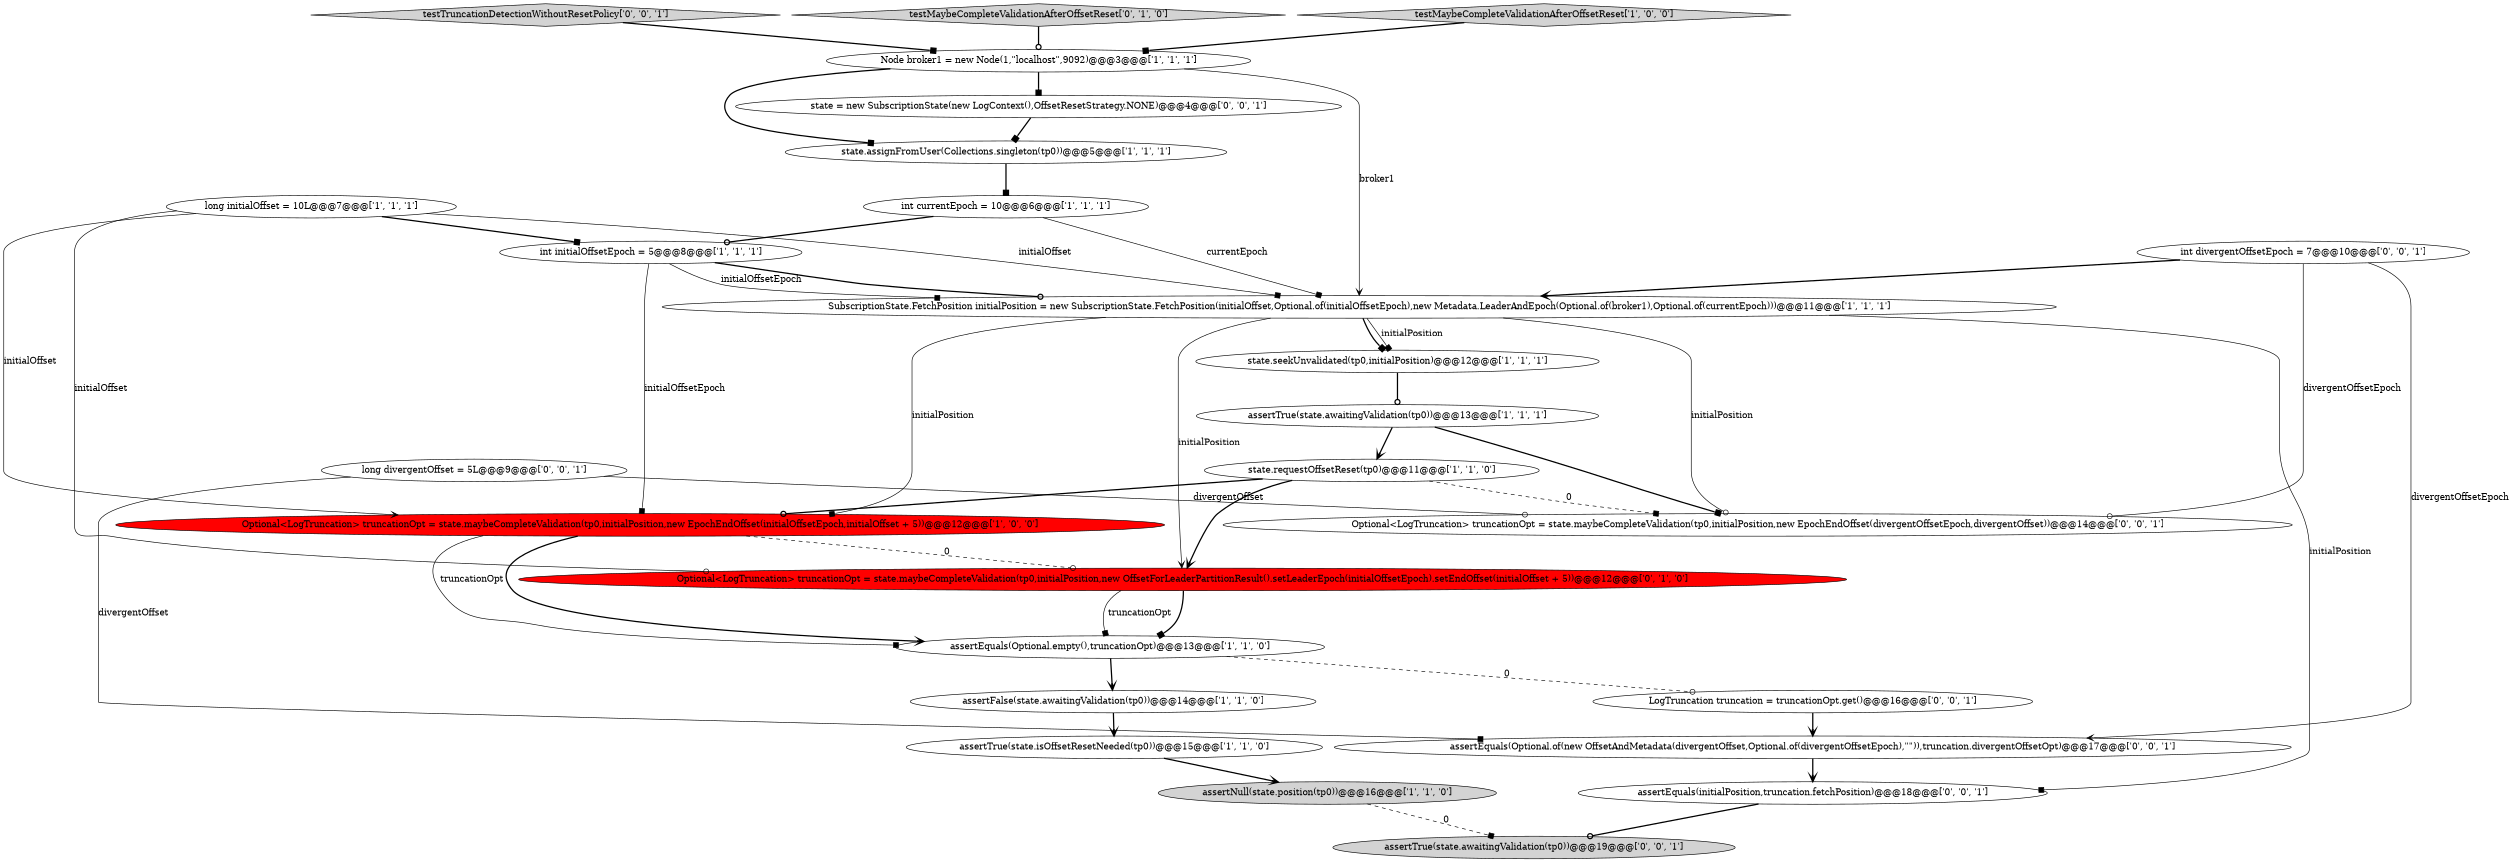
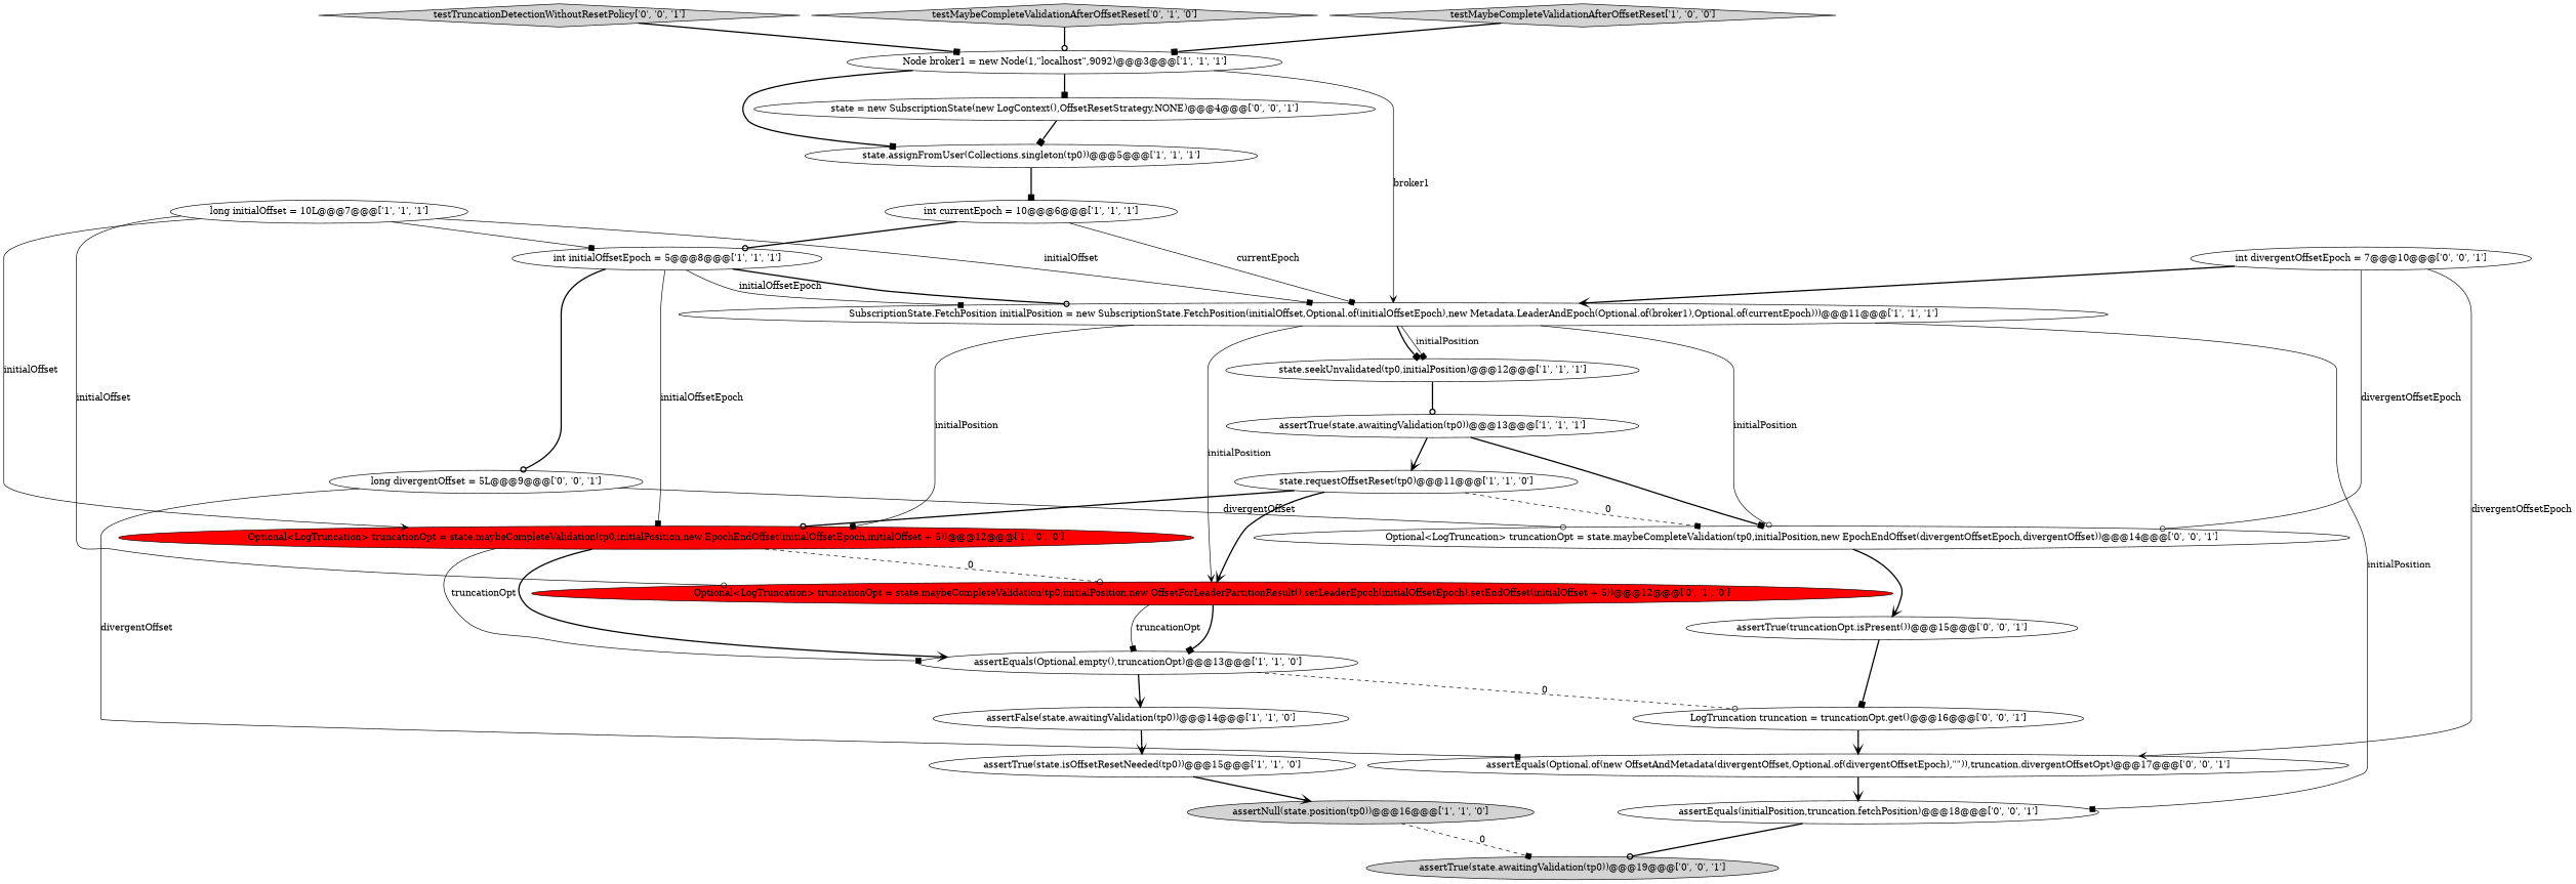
  digraph {
    node [fillcolor=white shape=ellipse style=filled]
    edge [arrowhead=box style=bold]
    n1 [label="state = new SubscriptionState(new LogContext(),OffsetResetStrategy.NONE)@@@4@@@['0', '0', '1']"]
    n2 [label="state.assignFromUser(Collections.singleton(tp0))@@@5@@@['1', '1', '1']"]
    n3 [label="int currentEpoch = 10@@@6@@@['1', '1', '1']"]
    n4 [label="SubscriptionState.FetchPosition initialPosition = new SubscriptionState.FetchPosition(initialOffset,Optional.of(initialOffsetEpoch),new Metadata.LeaderAndEpoch(Optional.of(broker1),Optional.of(currentEpoch)))@@@11@@@['1', '1', '1']"]
    n5 [fillcolor=red label="Optional<LogTruncation> truncationOpt = state.maybeCompleteValidation(tp0,initialPosition,new OffsetForLeaderPartitionResult().setLeaderEpoch(initialOffsetEpoch).setEndOffset(initialOffset + 5))@@@12@@@['0', '1', '0']"]
    n6 [label="Optional<LogTruncation> truncationOpt = state.maybeCompleteValidation(tp0,initialPosition,new EpochEndOffset(divergentOffsetEpoch,divergentOffset))@@@14@@@['0', '0', '1']"]
    n7 [label="assertEquals(initialPosition,truncation.fetchPosition)@@@18@@@['0', '0', '1']"]
    n8 [label="state.seekUnvalidated(tp0,initialPosition)@@@12@@@['1', '1', '1']"]
    n9 [fillcolor=red label="Optional<LogTruncation> truncationOpt = state.maybeCompleteValidation(tp0,initialPosition,new EpochEndOffset(initialOffsetEpoch,initialOffset + 5))@@@12@@@['1', '0', '0']"]
    n10 [label="assertEquals(Optional.empty(),truncationOpt)@@@13@@@['1', '1', '0']"]
+   n11 [label="assertTrue(truncationOpt.isPresent())@@@15@@@['0', '0', '1']"]
    n12 [fillcolor=lightgray label="assertTrue(state.awaitingValidation(tp0))@@@19@@@['0', '0', '1']"]
    n13 [label="assertTrue(state.awaitingValidation(tp0))@@@13@@@['1', '1', '1']"]
    n14 [label="LogTruncation truncation = truncationOpt.get()@@@16@@@['0', '0', '1']"]
    n15 [label="assertFalse(state.awaitingValidation(tp0))@@@14@@@['1', '1', '0']"]
    n16 [label="state.requestOffsetReset(tp0)@@@11@@@['1', '1', '0']"]
    n17 [label="assertEquals(Optional.of(new OffsetAndMetadata(divergentOffset,Optional.of(divergentOffsetEpoch),\"\")),truncation.divergentOffsetOpt)@@@17@@@['0', '0', '1']"]
    n18 [label="assertTrue(state.isOffsetResetNeeded(tp0))@@@15@@@['1', '1', '0']"]
    n19 [label="Node broker1 = new Node(1,\"localhost\",9092)@@@3@@@['1', '1', '1']"]
    n20 [label="int initialOffsetEpoch = 5@@@8@@@['1', '1', '1']"]
    n21 [label="long initialOffset = 10L@@@7@@@['1', '1', '1']"]
    n22 [fillcolor=lightgray label="testTruncationDetectionWithoutResetPolicy['0', '0', '1']" shape=diamond]
    n23 [fillcolor=lightgray label="testMaybeCompleteValidationAfterOffsetReset['0', '1', '0']" shape=diamond]
    n24 [label="long divergentOffset = 5L@@@9@@@['0', '0', '1']"]
    n25 [label="int divergentOffsetEpoch = 7@@@10@@@['0', '0', '1']"]
    n26 [fillcolor=lightgray label="assertNull(state.position(tp0))@@@16@@@['1', '1', '0']"]
    n27 [fillcolor=lightgray label="testMaybeCompleteValidationAfterOffsetReset['1', '0', '0']" shape=diamond]
    n1 -> n2
    n2 -> n3
    n3 -> n4 [label=currentEpoch style=solid]
    n3 -> n20 [arrowhead=odot]
    n4 -> n5 [arrowhead=vee label=initialPosition style=solid]
    n4 -> n6 [arrowhead=odot label=initialPosition style=solid]
    n4 -> n7 [label=initialPosition style=solid]
    n4 -> n8 [label=initialPosition style=solid]
    n4 -> n8
    n4 -> n9 [label=initialPosition style=solid]
    n5 -> n10
    n5 -> n10 [label=truncationOpt style=solid]
+   n6 -> n11 [arrowhead=vee]
    n7 -> n12 [arrowhead=odot]
    n8 -> n13 [arrowhead=odot]
    n9 -> n5 [arrowhead=odot label=0 style=dashed]
    n9 -> n10 [arrowhead=vee]
    n9 -> n10 [label=truncationOpt style=solid]
    n10 -> n14 [arrowhead=odot label=0 style=dashed]
    n10 -> n15 [arrowhead=vee]
+   n11 -> n14
    n13 -> n6
    n13 -> n16 [arrowhead=vee]
    n14 -> n17 [arrowhead=vee]
    n15 -> n18 [arrowhead=vee]
    n16 -> n5 [arrowhead=vee]
    n16 -> n6 [label=0 style=dashed]
    n16 -> n9 [arrowhead=odot]
    n17 -> n7 [arrowhead=vee]
    n18 -> n26 [arrowhead=vee]
    n19 -> n1
    n19 -> n2
    n19 -> n4 [arrowhead=vee label=broker1 style=solid]
    n20 -> n4 [arrowhead=odot]
    n20 -> n4 [label=initialOffsetEpoch style=solid]
    n20 -> n9 [label=initialOffsetEpoch style=solid]
+   n20 -> n24 [arrowhead=odot]
    n21 -> n4 [label=initialOffset style=solid]
    n21 -> n5 [arrowhead=odot label=initialOffset style=solid]
    n21 -> n9 [arrowhead=vee label=initialOffset style=solid]
-   n21 -> n20
+   n21 -> n20 [style=solid]
    n22 -> n19
    n23 -> n19 [arrowhead=odot]
    n24 -> n6 [arrowhead=odot label=divergentOffset style=solid]
    n24 -> n17 [label=divergentOffset style=solid]
    n25 -> n4 [arrowhead=vee]
    n25 -> n6 [arrowhead=odot label=divergentOffsetEpoch style=solid]
    n25 -> n17 [arrowhead=vee label=divergentOffsetEpoch style=solid]
    n26 -> n12 [label=0 style=dashed]
    n27 -> n19
  }
